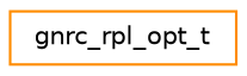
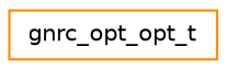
  digraph {
    rankdir=LR
-   n1 [color=darkorange fillcolor=white fontname=Helvetica fontsize=10 height=0.2 label=gnrc_rpl_opt_t shape=record style=filled width=0.4]
+   n1 [color=darkorange fillcolor=white fontname=Helvetica fontsize=10 height=0.2 label=gnrc_opt_opt_t shape=record style=filled width=0.4]
  }
